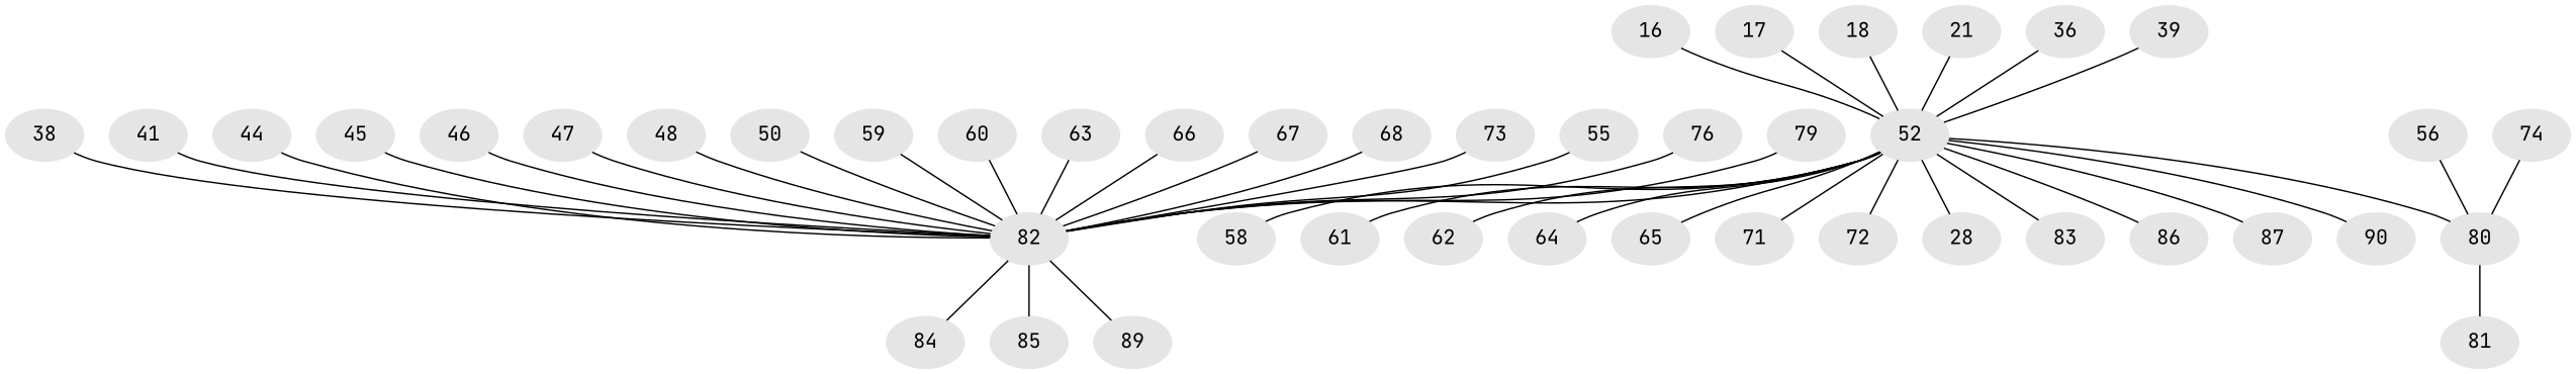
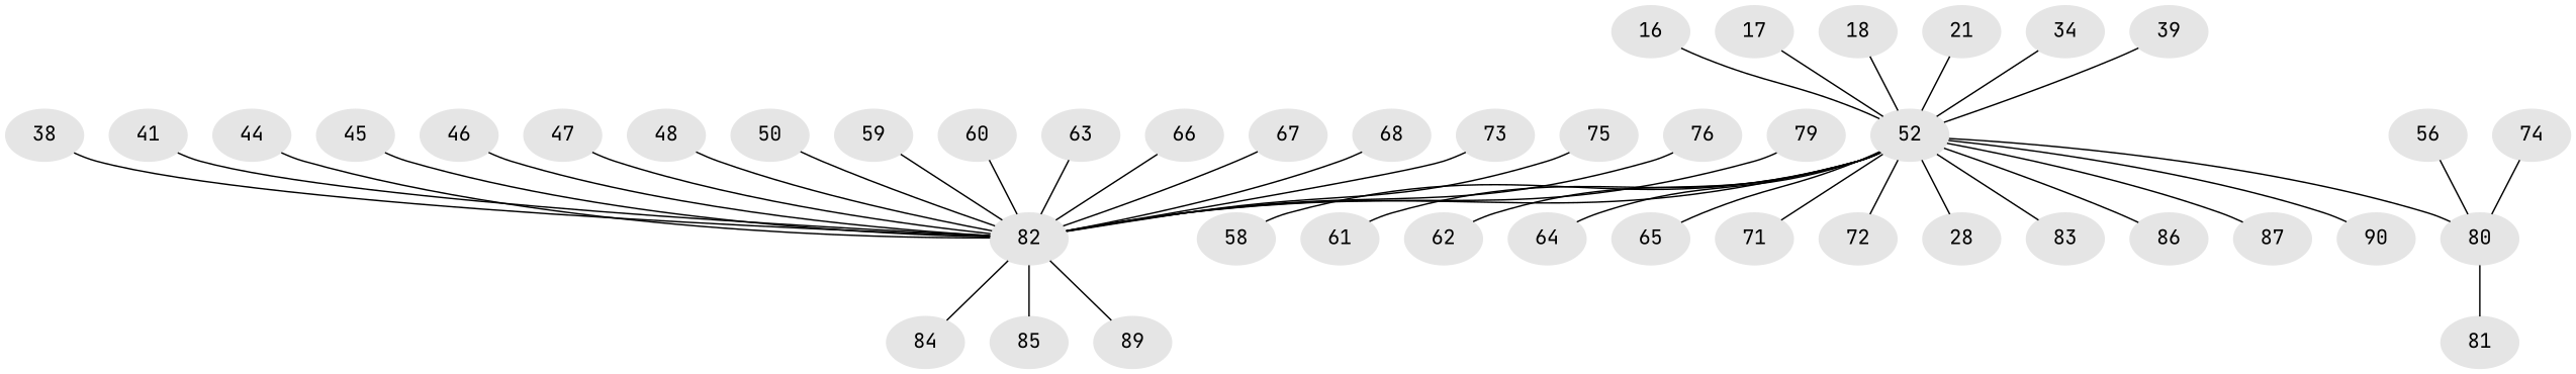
  graph {
    fontname="JetBrains Mono"
    node [color=gray90 fontname="JetBrains Mono" style=filled]
    edge [fontname="JetBrains Mono"]
    n1 [label=52 super="+10+11+14+51"]
    82 [super="+34+8+30+32+13+22+35"]
    58
    61
    62
    64
    65
    71
    72 [super="+37"]
    n10 [label=28]
    80 [super="+43"]
    83 [super="+19"]
    86
    87
    90
    16
    17
    18
    21
-   36
+   36 [label=34]
    84
    85 [super="+57"]
    89 [super="+20+12+27+49+69+77+88"]
    38
    39
    41
    44
    45
    46
    47
    48
    50
    81 [super="+52"]
    56
    59
    60
    63
    66
    67
    68 [super="+29+54+55"]
    73
    74 [super="+70"]
-   75 [label=55]
+   75
    76
    79
    n1 -- 82 [weight=2]
    n1 -- 58
    n1 -- 61
    n1 -- 62
    n1 -- 64
    n1 -- 65
    n1 -- 71
    n1 -- 72
    n1 -- n10
    n1 -- 80 [weight=2]
    n1 -- 83
    n1 -- 86
    n1 -- 87
    n1 -- 90
    82 -- 84
    82 -- 85
    82 -- 89
    80 -- 81
    16 -- n1
    17 -- n1
    18 -- n1
    21 -- n1
    36 -- n1
    38 -- 82
    39 -- n1
    41 -- 82
    44 -- 82
    45 -- 82
    46 -- 82
    47 -- 82
    48 -- 82
    50 -- 82
    56 -- 80
    59 -- 82
    60 -- 82
    63 -- 82
    66 -- 82
    67 -- 82
    68 -- 82
    73 -- 82
    74 -- 80
    75 -- 82
    76 -- 82
    79 -- 82
  }
